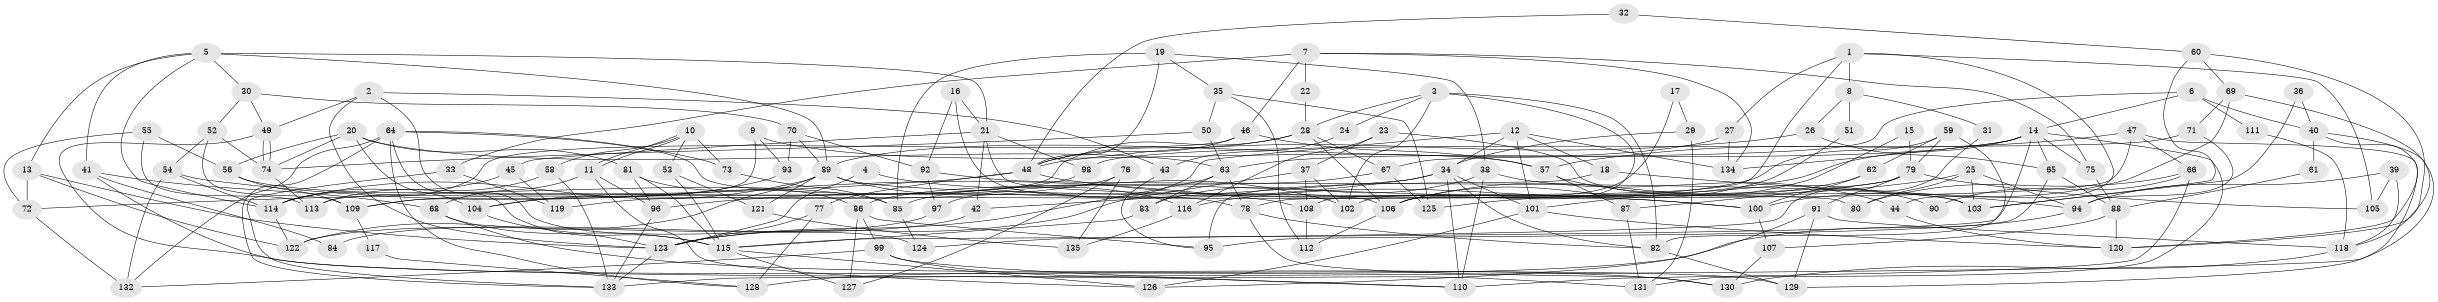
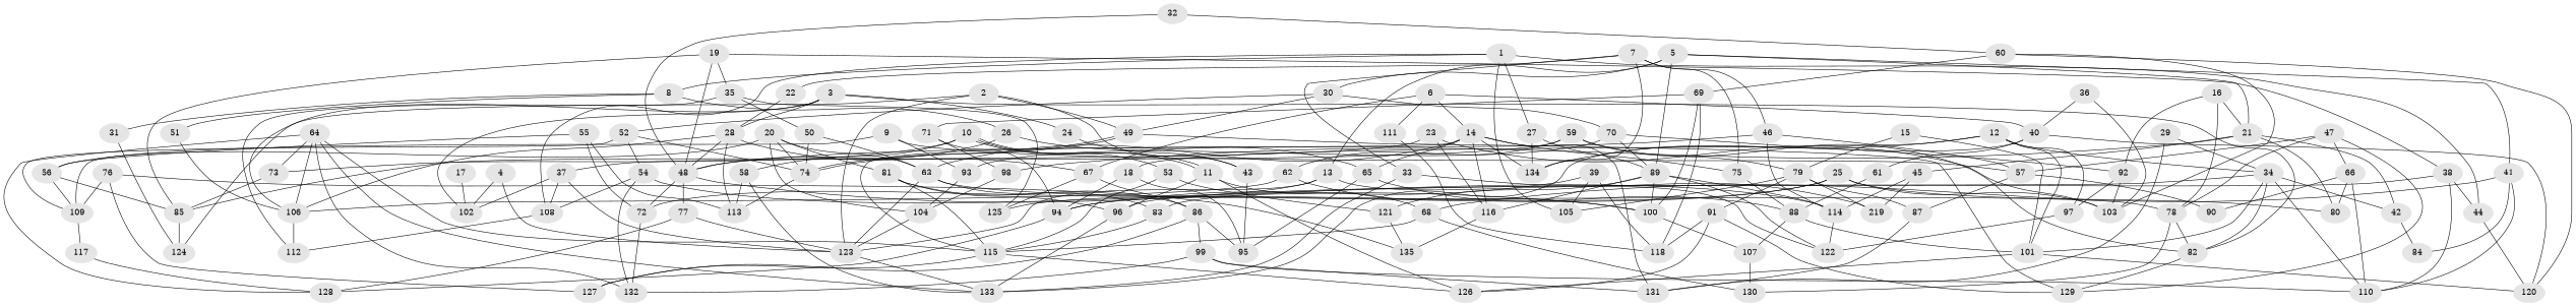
  graph {
    node [color=gray90 style=filled]
    1
    8
    27
    44
    105
    108
    26
    31
    51
    89
    134
    120
    112
    2
    43
    49
    123
    124
    95
    74
    129
    133
    3
    24
    28
    82
    102
    106
    67
    48
    113
    4
    5
    13
    21
    30
    41
    114
    72
    122
    42
    45
    80
    98
    52
    70
    68
    110
    84
    116
    100
    121
    6
    14
    40
    111
    75
    63
    65
    115
    131
    61
    125
    86
    118
    7
    22
    33
    46
-   119
+   119 [label=219]
    57
    88
    9
    93
    109
    87
    90
    104
    117
    10
    11
    53
    58
    73
    96
    126
    85
    130
    12
    18
    34
    97
    101
    94
    132
    78
    83
    127
    135
    15
    79
    91
    16
    92
    103
    17
    29
    128
    19
    35
    38
    50
    77
    20
    56
    81
    23
    37
    25
    54
    32
    60
    69
    36
    39
    47
    66
    107
    55
    59
    62
    71
    64
    99
    76
    1 -- 8
    1 -- 27
    1 -- 44
    1 -- 105
    1 -- 108
    8 -- 26
    8 -- 31
    8 -- 51
    27 -- 89
    27 -- 134
    44 -- 120
    108 -- 112
    26 -- 48
    26 -- 65
    31 -- 124
    51 -- 106
    89 -- 114
    89 -- 122
    89 -- 116
    89 -- 100
    89 -- 121
    2 -- 43
    2 -- 49
    2 -- 123
    2 -- 124
    43 -- 95
    49 -- 74
    49 -- 74
    49 -- 129
    123 -- 133
    74 -- 113
    3 -- 24
    3 -- 28
    3 -- 82
    3 -- 102
    3 -- 106
    24 -- 43
    28 -- 106
    28 -- 67
    28 -- 48
    28 -- 113
    82 -- 129
    106 -- 112
    67 -- 125
    67 -- 86
    48 -- 72
    48 -- 100
    48 -- 77
    4 -- 123
    4 -- 102
    5 -- 89
    5 -- 13
    5 -- 21
    5 -- 30
    5 -- 41
-   5 -- 114
    13 -- 123
    13 -- 72
    13 -- 122
    21 -- 42
    21 -- 45
    21 -- 80
    21 -- 98
    30 -- 49
    30 -- 52
    30 -- 70
    41 -- 68
    41 -- 110
    41 -- 84
    114 -- 122
    72 -- 132
    42 -- 84
    45 -- 114
    45 -- 119
    98 -- 104
    52 -- 74
    52 -- 109
    52 -- 54
    70 -- 89
    70 -- 93
    70 -- 92
    68 -- 115
    68 -- 130
    116 -- 135
    100 -- 107
    121 -- 135
    6 -- 67
    6 -- 14
    6 -- 40
    6 -- 111
    14 -- 134
    14 -- 116
    14 -- 75
    14 -- 63
    14 -- 65
    14 -- 115
    14 -- 131
    40 -- 120
    40 -- 133
    40 -- 61
    111 -- 118
    75 -- 88
    63 -- 123
    63 -- 78
    63 -- 83
    65 -- 95
    65 -- 88
    115 -- 126
    115 -- 127
    61 -- 88
    86 -- 95
    86 -- 127
    86 -- 99
-   118 -- 130
    7 -- 134
    7 -- 75
    7 -- 22
    7 -- 33
    7 -- 46
    22 -- 28
    33 -- 133
    33 -- 119
    46 -- 48
    46 -- 114
    46 -- 57
    57 -- 87
    57 -- 90
-   88 -- 120
+   88 -- 101
    88 -- 107
    9 -- 57
    9 -- 93
    9 -- 109
    93 -- 104
    109 -- 117
    87 -- 131
    104 -- 123
    117 -- 128
    10 -- 11
    10 -- 11
    10 -- 53
    10 -- 58
    10 -- 73
    11 -- 68
    11 -- 96
    11 -- 126
    53 -- 121
    53 -- 115
    58 -- 133
    58 -- 113
    73 -- 85
    96 -- 133
    85 -- 124
    12 -- 134
    12 -- 18
    12 -- 34
    12 -- 97
    12 -- 101
    18 -- 95
    18 -- 94
    34 -- 82
    34 -- 42
    34 -- 110
    34 -- 96
    34 -- 101
    97 -- 122
    101 -- 120
    101 -- 126
    94 -- 128
    78 -- 82
    78 -- 130
    83 -- 115
    15 -- 101
    15 -- 79
    79 -- 105
    79 -- 119
    79 -- 87
    79 -- 91
    91 -- 129
    91 -- 118
    91 -- 126
    16 -- 21
    16 -- 78
    16 -- 92
    92 -- 97
    92 -- 103
    17 -- 102
-   17 -- 29
    29 -- 131
    29 -- 34
    19 -- 48
    19 -- 85
    19 -- 35
    19 -- 38
    35 -- 112
    35 -- 125
    35 -- 50
    38 -- 44
    38 -- 110
    38 -- 83
    50 -- 74
    50 -- 63
    77 -- 123
    77 -- 128
    20 -- 74
    20 -- 63
    20 -- 104
    20 -- 56
    20 -- 81
    56 -- 109
    56 -- 85
    81 -- 115
    81 -- 86
    81 -- 96
    23 -- 116
    23 -- 103
    23 -- 37
    37 -- 108
    37 -- 123
    37 -- 102
    25 -- 80
    25 -- 125
    25 -- 94
    25 -- 103
    54 -- 108
    54 -- 114
    54 -- 132
    32 -- 48
    32 -- 60
    60 -- 120
    60 -- 103
    60 -- 69
    69 -- 100
    69 -- 118
    69 -- 71
    36 -- 40
    36 -- 103
    39 -- 105
    39 -- 118
    39 -- 94
    47 -- 129
    47 -- 57
    47 -- 78
    47 -- 66
    66 -- 80
    66 -- 110
    66 -- 90
    107 -- 130
    55 -- 113
    55 -- 72
    55 -- 56
    59 -- 82
    59 -- 85
    59 -- 79
    59 -- 62
    62 -- 106
    62 -- 100
    71 -- 98
    71 -- 94
    64 -- 133
    64 -- 106
    64 -- 115
    64 -- 73
    64 -- 132
    64 -- 128
    99 -- 110
    99 -- 131
    99 -- 132
    76 -- 109
    76 -- 127
    76 -- 135
  }
